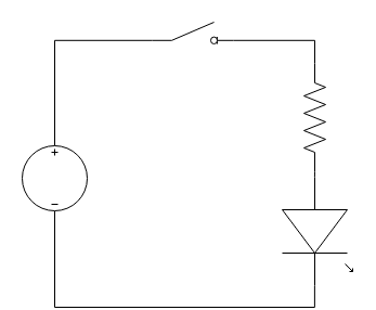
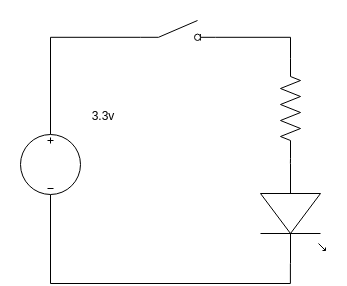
  <mxCell id="0" />
  <mxCell id="1" parent="0" />
  <mxCell id="2" style="edgeStyle=orthogonalEdgeStyle;rounded=0;orthogonalLoop=1;jettySize=auto;html=1;exitX=1;exitY=0.54;exitDx=0;exitDy=0;exitPerimeter=0;entryX=0.5;entryY=1;entryDx=0;entryDy=0;entryPerimeter=0;endArrow=none;endFill=0;startSize=14;endSize=14;sourcePerimeterSpacing=8;targetPerimeterSpacing=8;" parent="1" source="3" target="5" edge="1"><mxGeometry relative="1" as="geometry" /></mxCell>
  <mxCell id="3" value="" style="verticalLabelPosition=bottom;shadow=0;dashed=0;align=center;html=1;verticalAlign=top;shape=mxgraph.electrical.opto_electronics.led_1;pointerEvents=1;direction=south;" parent="1" vertex="1"><mxGeometry x="260" y="163" width="65" height="100" as="geometry" /></mxCell>
  <mxCell id="4" style="edgeStyle=orthogonalEdgeStyle;rounded=0;orthogonalLoop=1;jettySize=auto;html=1;exitX=0.5;exitY=0;exitDx=0;exitDy=0;exitPerimeter=0;entryX=0;entryY=0.84;entryDx=0;entryDy=0;endArrow=none;startSize=14;endSize=14;sourcePerimeterSpacing=8;targetPerimeterSpacing=8;endFill=0;" parent="1" source="5" target="6" edge="1"><mxGeometry relative="1" as="geometry" /></mxCell>
  <mxCell id="5" value="" style="pointerEvents=1;verticalLabelPosition=bottom;shadow=0;dashed=0;align=center;html=1;verticalAlign=top;shape=mxgraph.electrical.signal_sources.source;aspect=fixed;points=[[0.5,0,0],[1,0.5,0],[0.5,1,0],[0,0.5,0]];elSignalType=dc3;" parent="1" vertex="1"><mxGeometry x="20" y="134" width="60" height="60" as="geometry" /></mxCell>
  <mxCell id="6" value="" style="shape=mxgraph.electrical.electro-mechanical.switchDisconnector;aspect=fixed;elSwitchState=off;" parent="1" vertex="1"><mxGeometry x="140" y="20" width="75" height="20" as="geometry" /></mxCell>
  <mxCell id="7" style="edgeStyle=orthogonalEdgeStyle;rounded=0;orthogonalLoop=1;jettySize=auto;html=1;exitX=1;exitY=0.5;exitDx=0;exitDy=0;exitPerimeter=0;entryX=0;entryY=0.54;entryDx=0;entryDy=0;entryPerimeter=0;endArrow=none;endFill=0;startSize=14;endSize=14;sourcePerimeterSpacing=8;targetPerimeterSpacing=8;" parent="1" source="9" target="3" edge="1"><mxGeometry relative="1" as="geometry" /></mxCell>
  <mxCell id="8" style="edgeStyle=orthogonalEdgeStyle;rounded=0;orthogonalLoop=1;jettySize=auto;html=1;exitX=0;exitY=0.5;exitDx=0;exitDy=0;exitPerimeter=0;entryX=1;entryY=0.84;entryDx=0;entryDy=0;endArrow=none;endFill=0;startSize=14;endSize=14;sourcePerimeterSpacing=8;targetPerimeterSpacing=8;" parent="1" source="9" target="6" edge="1"><mxGeometry relative="1" as="geometry" /></mxCell>
  <mxCell id="9" value="" style="pointerEvents=1;verticalLabelPosition=bottom;shadow=0;dashed=0;align=center;html=1;verticalAlign=top;shape=mxgraph.electrical.resistors.resistor_2;direction=south;" parent="1" vertex="1"><mxGeometry x="280" y="58" width="20" height="100" as="geometry" /></mxCell>
+ <mxCell id="10" value="3.3v" style="text;strokeColor=none;fillColor=none;html=1;align=center;verticalAlign=middle;whiteSpace=wrap;rounded=0;" parent="1" vertex="1"><mxGeometry x="73" y="101" width="60" height="30" as="geometry" /></mxCell>
